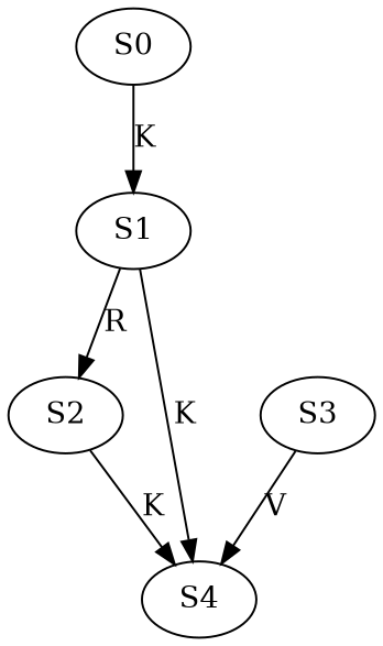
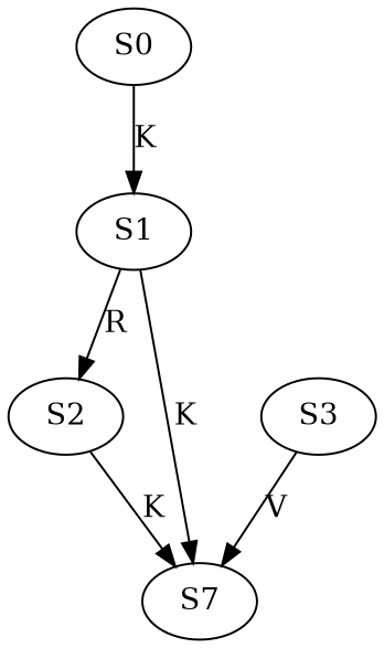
  strict digraph {
    S0
    S1
    S2
-   S4
+   S4 [label=S7]
    S3
    S0 -> S1 [label=K]
    S1 -> S2 [label=R]
    S1 -> S4 [label=K]
    S2 -> S4 [label=K]
    S3 -> S4 [label=V]
  }
